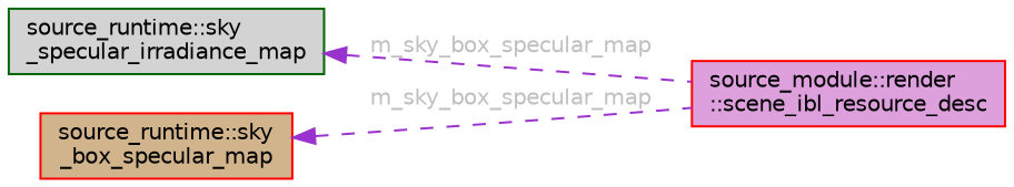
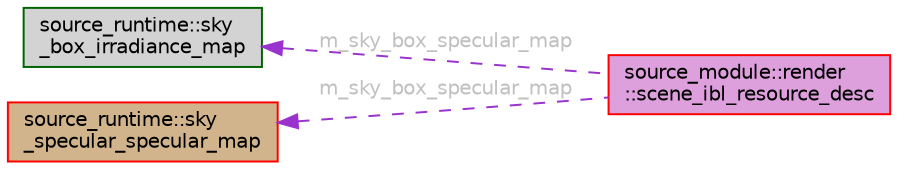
  digraph {
    rankdir=LR
    node [color=red fontname=Helvetica fontsize=10 shape=box style=filled]
    edge [color=darkorchid3 dir=back fontcolor=grey fontname=Helvetica fontsize=10 labelfontname=Helvetica labelfontsize=10 style=dashed]
    n1 [fillcolor=plum fontcolor=black height=0.2 label="source_module::render\l::scene_ibl_resource_desc" width=0.4]
-   n2 [color=darkgreen fillcolor=lightgrey height=0.2 label="source_runtime::sky\l_specular_irradiance_map" width=0.4]
-   n3 [fillcolor=tan height=0.2 label="source_runtime::sky\l_box_specular_map" width=0.4]
+   n2 [color=darkgreen fillcolor=lightgrey height=0.2 label="source_runtime::sky\l_box_irradiance_map" width=0.4]
+   n3 [fillcolor=tan height=0.2 label="source_runtime::sky\l_specular_specular_map" width=0.4]
    n2 -> n1 [label=" m_sky_box_specular_map"]
    n3 -> n1 [label=" m_sky_box_specular_map"]
  }
